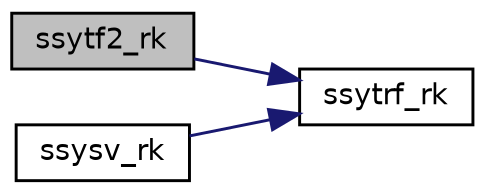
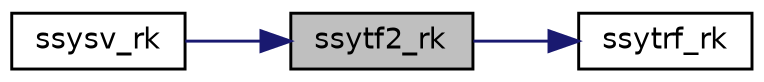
  digraph {
    fontname="DejaVu Sans"
    rankdir=RL
    node [color=black fillcolor=white fontname="DejaVu Sans" fontsize=10 shape=record style=filled]
    edge [color=midnightblue dir=back fontname="DejaVu Sans" fontsize=10 labelfontname=Helvetica labelfontsize=10 style=solid]
    n1 [fillcolor=grey75 fontcolor=black height=0.2 label=ssytf2_rk width=0.4]
    n2 [height=0.2 label=ssytrf_rk width=0.4]
    n3 [height=0.2 label=ssysv_rk width=0.4]
    n2 -> n1
-   n2 -> n3
+   n1 -> n3
  }
